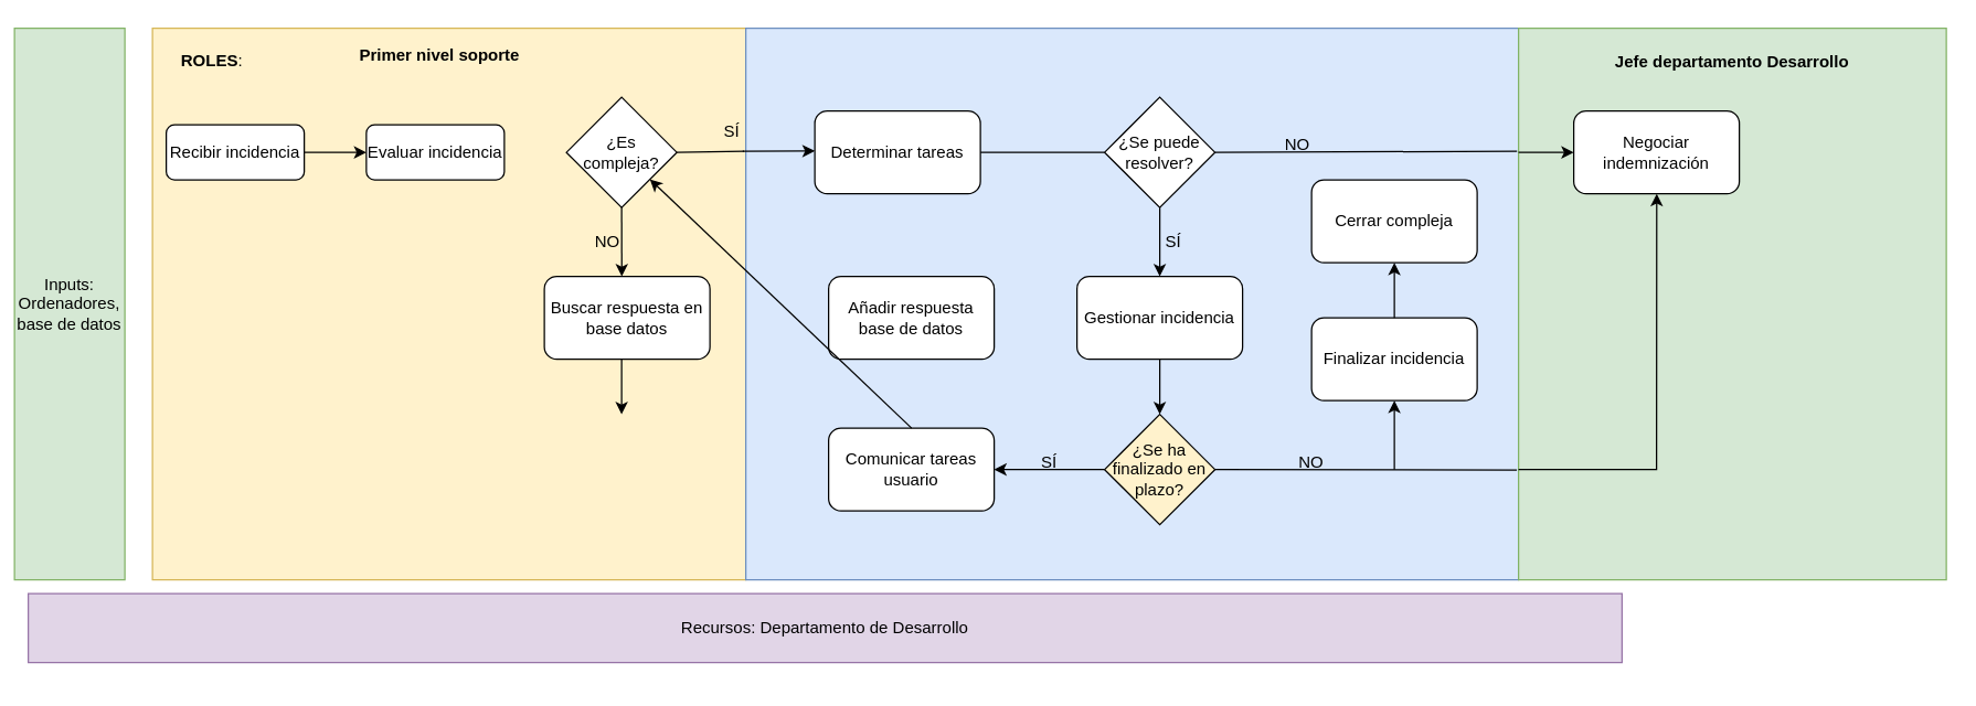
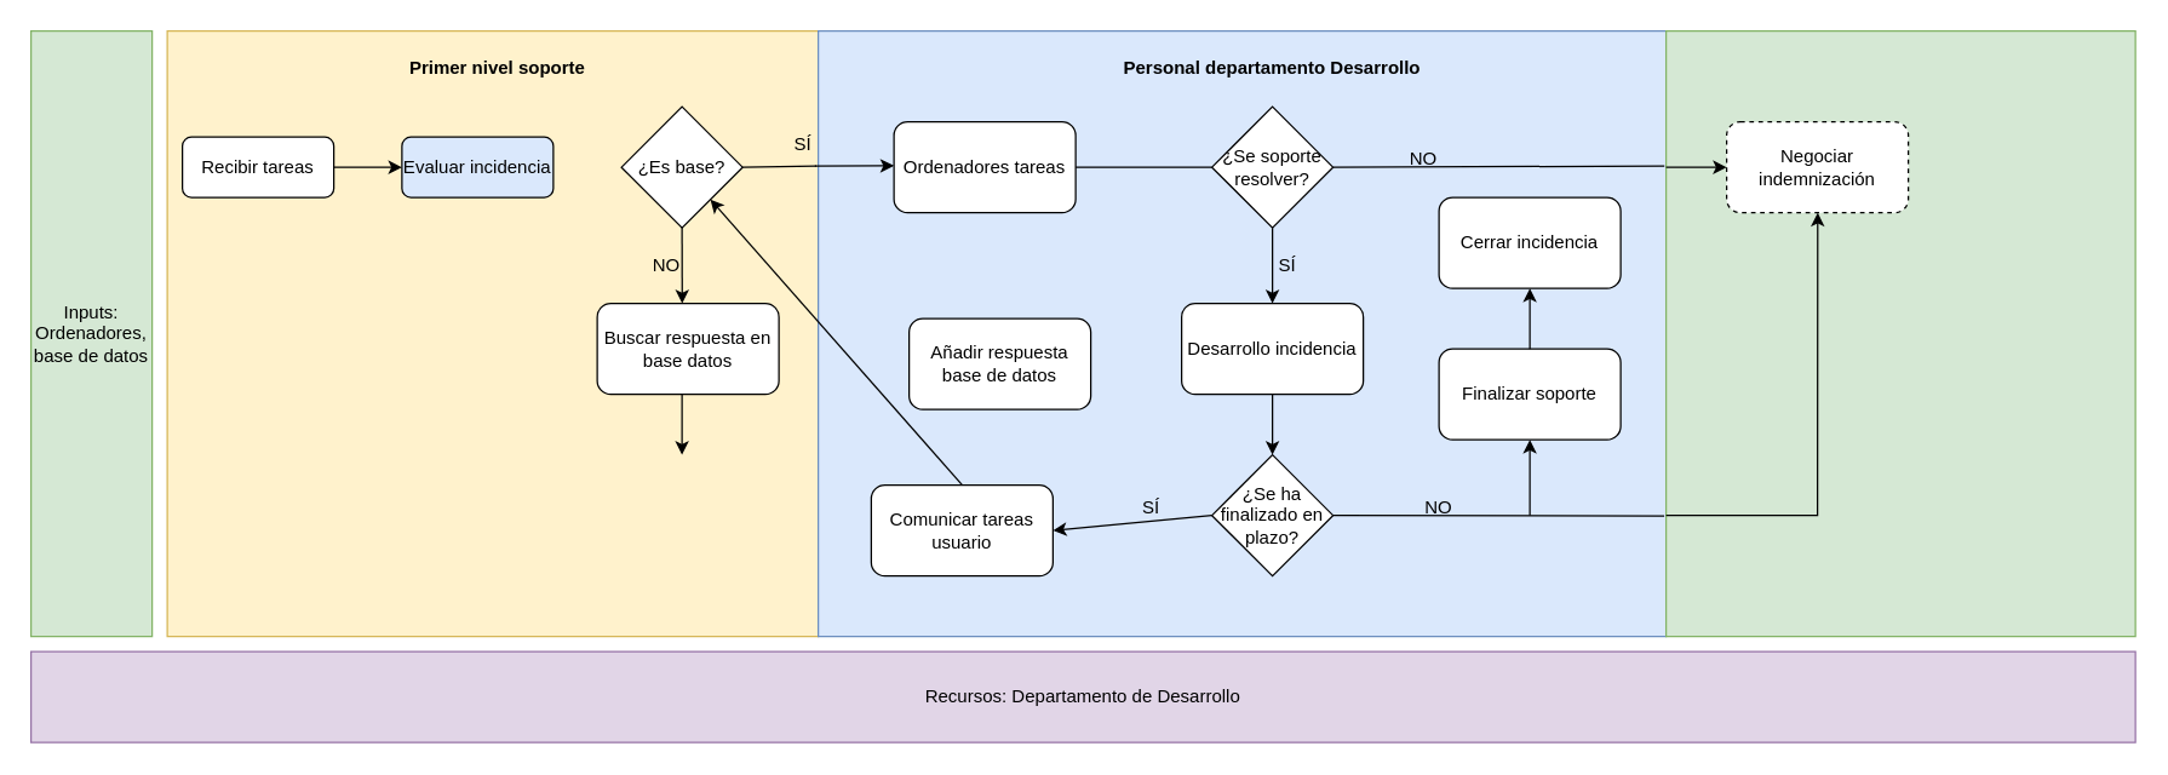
  <mxCell id="0" />
  <mxCell id="1" parent="0" />
- <mxCell id="2" value="Inputs:&lt;br&gt;Ordenadores, base de datos" style="rounded=0;whiteSpace=wrap;html=1;fillColor=#d5e8d4;strokeColor=#82b366;" parent="1" vertex="1"><mxGeometry x="10" y="20" width="80" height="400" as="geometry" /></mxCell>
+ <mxCell id="2" value="Inputs:&lt;br&gt;Ordenadores, base de datos" style="rounded=0;whiteSpace=wrap;html=1;fillColor=#d5e8d4;strokeColor=#82b366;" parent="1" vertex="1"><mxGeometry x="20" y="20" width="80" height="400" as="geometry" /></mxCell>
  <mxCell id="3" value="" style="rounded=0;whiteSpace=wrap;html=1;fillColor=#fff2cc;strokeColor=#d6b656;" parent="1" vertex="1"><mxGeometry x="110" y="20" width="430" height="400" as="geometry" /></mxCell>
- <mxCell id="4" value="&lt;b&gt;ROLES&lt;/b&gt;:&amp;nbsp; &amp;nbsp; &amp;nbsp; &amp;nbsp; &amp;nbsp; &amp;nbsp; &amp;nbsp; &amp;nbsp; &amp;nbsp; &amp;nbsp; &amp;nbsp; &amp;nbsp; &amp;nbsp; &amp;nbsp; &amp;nbsp; &amp;nbsp; &amp;nbsp; &amp;nbsp; &amp;nbsp; &amp;nbsp; &amp;nbsp; &amp;nbsp; &amp;nbsp; &amp;nbsp; &amp;nbsp; &amp;nbsp; &amp;nbsp;" style="text;html=1;strokeColor=none;fillColor=none;align=center;verticalAlign=middle;whiteSpace=wrap;rounded=0;" parent="1" vertex="1"><mxGeometry x="130" y="50" width="70" height="30" as="geometry" /></mxCell>
- <mxCell id="5" value="Evaluar incidencia" style="rounded=1;whiteSpace=wrap;html=1;" parent="1" vertex="1"><mxGeometry x="265" y="90" width="100" height="40" as="geometry" /></mxCell>
+ <mxCell id="5" value="Evaluar incidencia" style="rounded=1;whiteSpace=wrap;html=1;fillColor=#dae8fc;" parent="1" vertex="1"><mxGeometry x="265" y="90" width="100" height="40" as="geometry" /></mxCell>
  <mxCell id="6" value="Buscar respuesta en base datos" style="rounded=1;whiteSpace=wrap;html=1;" parent="1" vertex="1"><mxGeometry x="610" y="100" width="120" height="60" as="geometry" /></mxCell>
  <mxCell id="7" value="Comunicar usuario" style="rounded=1;whiteSpace=wrap;html=1;" parent="1" vertex="1"><mxGeometry x="770" y="80" width="120" height="60" as="geometry" /></mxCell>
- <mxCell id="8" value="¿Es compleja?&lt;br&gt;" style="rhombus;whiteSpace=wrap;html=1;" parent="1" vertex="1"><mxGeometry x="410" y="70" width="80" height="80" as="geometry" /></mxCell>
- <mxCell id="9" value="Recibir incidencia" style="rounded=1;whiteSpace=wrap;html=1;" parent="1" vertex="1"><mxGeometry x="120" y="90" width="100" height="40" as="geometry" /></mxCell>
- <mxCell id="10" value="Recursos: Departamento de Desarrollo" style="rounded=0;whiteSpace=wrap;html=1;fillColor=#e1d5e7;strokeColor=#9673a6;" parent="1" vertex="1"><mxGeometry x="20" y="430" width="1155" height="50" as="geometry" /></mxCell>
+ <mxCell id="8" value="¿Es base?&lt;br&gt;" style="rhombus;whiteSpace=wrap;html=1;" parent="1" vertex="1"><mxGeometry x="410" y="70" width="80" height="80" as="geometry" /></mxCell>
+ <mxCell id="9" value="Recibir tareas" style="rounded=1;whiteSpace=wrap;html=1;" parent="1" vertex="1"><mxGeometry x="120" y="90" width="100" height="40" as="geometry" /></mxCell>
+ <mxCell id="10" value="Recursos: Departamento de Desarrollo" style="rounded=0;whiteSpace=wrap;html=1;fillColor=#e1d5e7;strokeColor=#9673a6;" parent="1" vertex="1"><mxGeometry x="20" y="430" width="1390" height="60" as="geometry" /></mxCell>
  <mxCell id="11" value="" style="endArrow=classic;html=1;rounded=0;entryX=0;entryY=0.5;entryDx=0;entryDy=0;" parent="1" target="5" edge="1"><mxGeometry width="50" height="50" relative="1" as="geometry"><mxPoint x="220" y="110" as="sourcePoint" /><mxPoint x="270" y="60" as="targetPoint" /></mxGeometry></mxCell>
- <mxCell id="12" value="&lt;b&gt;&amp;nbsp; Primer nivel soporte&lt;/b&gt;" style="text;html=1;strokeColor=none;fillColor=none;align=center;verticalAlign=middle;whiteSpace=wrap;rounded=0;" parent="1" vertex="1"><mxGeometry x="230" y="25" width="170" height="30" as="geometry" /></mxCell>
+ <mxCell id="12" value="&lt;b&gt;&amp;nbsp; Primer nivel soporte&lt;/b&gt;" style="text;html=1;strokeColor=none;fillColor=none;align=center;verticalAlign=middle;whiteSpace=wrap;rounded=0;" parent="1" vertex="1"><mxGeometry x="240" y="30" width="170" height="30" as="geometry" /></mxCell>
  <mxCell id="13" value="" style="rounded=0;whiteSpace=wrap;html=1;fillColor=#dae8fc;strokeColor=#6c8ebf;" parent="1" vertex="1"><mxGeometry x="540" y="20" width="560" height="400" as="geometry" /></mxCell>
  <mxCell id="14" value="" style="endArrow=none;html=1;rounded=0;entryX=0.997;entryY=0.223;entryDx=0;entryDy=0;entryPerimeter=0;" parent="1" target="3" edge="1"><mxGeometry width="50" height="50" relative="1" as="geometry"><mxPoint x="490" y="110" as="sourcePoint" /><mxPoint x="540" y="60" as="targetPoint" /></mxGeometry></mxCell>
  <mxCell id="15" value="" style="endArrow=classic;html=1;rounded=0;exitX=-0.004;exitY=0.223;exitDx=0;exitDy=0;exitPerimeter=0;" parent="1" source="13" edge="1"><mxGeometry width="50" height="50" relative="1" as="geometry"><mxPoint x="540" y="110" as="sourcePoint" /><mxPoint x="590" y="109" as="targetPoint" /></mxGeometry></mxCell>
  <mxCell id="16" value="NO" style="text;html=1;strokeColor=none;fillColor=none;align=center;verticalAlign=middle;whiteSpace=wrap;rounded=0;" parent="1" vertex="1"><mxGeometry x="410" y="160" width="60" height="30" as="geometry" /></mxCell>
  <mxCell id="17" value="Buscar respuesta en base datos&lt;br&gt;" style="rounded=1;whiteSpace=wrap;html=1;" parent="1" vertex="1"><mxGeometry x="394" y="200" width="120" height="60" as="geometry" /></mxCell>
  <mxCell id="18" value="" style="endArrow=classic;html=1;rounded=0;entryX=0.791;entryY=0.45;entryDx=0;entryDy=0;entryPerimeter=0;" parent="1" target="3" edge="1"><mxGeometry width="50" height="50" relative="1" as="geometry"><mxPoint x="450" y="150" as="sourcePoint" /><mxPoint x="500" y="100" as="targetPoint" /></mxGeometry></mxCell>
- <mxCell id="19" value="Determinar tareas" style="rounded=1;whiteSpace=wrap;html=1;" parent="1" vertex="1"><mxGeometry x="590" y="80" width="120" height="60" as="geometry" /></mxCell>
+ <mxCell id="19" value="Ordenadores tareas" style="rounded=1;whiteSpace=wrap;html=1;" parent="1" vertex="1"><mxGeometry x="590" y="80" width="120" height="60" as="geometry" /></mxCell>
  <mxCell id="20" value="SÍ" style="text;html=1;strokeColor=none;fillColor=none;align=center;verticalAlign=middle;whiteSpace=wrap;rounded=0;" parent="1" vertex="1"><mxGeometry x="500" y="80" width="60" height="30" as="geometry" /></mxCell>
- <mxCell id="22" value="Comunicar tareas usuario" style="rounded=1;whiteSpace=wrap;html=1;" parent="1" vertex="1"><mxGeometry x="600" y="310" width="120" height="60" as="geometry" /></mxCell>
- <mxCell id="23" value="¿Se puede resolver?" style="rhombus;whiteSpace=wrap;html=1;" parent="1" vertex="1"><mxGeometry x="800" y="70" width="80" height="80" as="geometry" /></mxCell>
+ <mxCell id="21" value="&lt;b&gt;Personal departamento Desarrollo&lt;/b&gt;" style="text;html=1;strokeColor=none;fillColor=none;align=center;verticalAlign=middle;whiteSpace=wrap;rounded=0;" parent="1" vertex="1"><mxGeometry x="740" y="30" width="200" height="30" as="geometry" /></mxCell>
+ <mxCell id="22" value="Comunicar tareas usuario" style="rounded=1;whiteSpace=wrap;html=1;" parent="1" vertex="1"><mxGeometry x="575" y="320" width="120" height="60" as="geometry" /></mxCell>
+ <mxCell id="23" value="¿Se soporte resolver?" style="rhombus;whiteSpace=wrap;html=1;" parent="1" vertex="1"><mxGeometry x="800" y="70" width="80" height="80" as="geometry" /></mxCell>
  <mxCell id="24" value="" style="endArrow=none;html=1;rounded=0;entryX=0;entryY=0.5;entryDx=0;entryDy=0;exitX=1;exitY=0.5;exitDx=0;exitDy=0;" parent="1" source="19" target="23" edge="1"><mxGeometry width="50" height="50" relative="1" as="geometry"><mxPoint x="910" y="120" as="sourcePoint" /><mxPoint x="960" y="70" as="targetPoint" /></mxGeometry></mxCell>
  <mxCell id="25" value="" style="rounded=0;whiteSpace=wrap;html=1;fillColor=#d5e8d4;strokeColor=#82b366;" parent="1" vertex="1"><mxGeometry x="1100" y="20" width="310" height="400" as="geometry" /></mxCell>
- <mxCell id="26" value="Negociar indemnización" style="rounded=1;whiteSpace=wrap;html=1;" parent="1" vertex="1"><mxGeometry x="1140" y="80" width="120" height="60" as="geometry" /></mxCell>
+ <mxCell id="26" value="Negociar indemnización" style="rounded=1;whiteSpace=wrap;html=1;dashed=1;" parent="1" vertex="1"><mxGeometry x="1140" y="80" width="120" height="60" as="geometry" /></mxCell>
  <mxCell id="27" value="NO" style="text;html=1;strokeColor=none;fillColor=none;align=center;verticalAlign=middle;whiteSpace=wrap;rounded=0;" parent="1" vertex="1"><mxGeometry x="910" y="90" width="60" height="30" as="geometry" /></mxCell>
- <mxCell id="28" value="&lt;b&gt;Jefe departamento Desarrollo&lt;/b&gt;" style="text;html=1;strokeColor=none;fillColor=none;align=center;verticalAlign=middle;whiteSpace=wrap;rounded=0;" parent="1" vertex="1"><mxGeometry x="1165" y="30" width="180" height="30" as="geometry" /></mxCell>
  <mxCell id="29" value="" style="endArrow=none;html=1;rounded=0;entryX=0.998;entryY=0.223;entryDx=0;entryDy=0;entryPerimeter=0;" parent="1" target="13" edge="1"><mxGeometry width="50" height="50" relative="1" as="geometry"><mxPoint x="880" y="110" as="sourcePoint" /><mxPoint x="930" y="60" as="targetPoint" /></mxGeometry></mxCell>
  <mxCell id="30" value="" style="endArrow=classic;html=1;rounded=0;entryX=0.5;entryY=0;entryDx=0;entryDy=0;" parent="1" target="33" edge="1"><mxGeometry width="50" height="50" relative="1" as="geometry"><mxPoint x="840" y="150" as="sourcePoint" /><mxPoint x="890" y="100" as="targetPoint" /></mxGeometry></mxCell>
  <mxCell id="31" value="SÍ" style="text;html=1;strokeColor=none;fillColor=none;align=center;verticalAlign=middle;whiteSpace=wrap;rounded=0;" parent="1" vertex="1"><mxGeometry x="820" y="160" width="60" height="30" as="geometry" /></mxCell>
- <mxCell id="32" value="Añadir respuesta base de datos" style="rounded=1;whiteSpace=wrap;html=1;" parent="1" vertex="1"><mxGeometry x="600" y="200" width="120" height="60" as="geometry" /></mxCell>
- <mxCell id="33" value="Gestionar incidencia" style="rounded=1;whiteSpace=wrap;html=1;" parent="1" vertex="1"><mxGeometry x="780" y="200" width="120" height="60" as="geometry" /></mxCell>
- <mxCell id="34" value="¿Se ha finalizado en plazo?" style="rhombus;whiteSpace=wrap;html=1;fillColor=#fff2cc;" parent="1" vertex="1"><mxGeometry x="800" y="300" width="80" height="80" as="geometry" /></mxCell>
+ <mxCell id="32" value="Añadir respuesta base de datos" style="rounded=1;whiteSpace=wrap;html=1;" parent="1" vertex="1"><mxGeometry x="600" y="210" width="120" height="60" as="geometry" /></mxCell>
+ <mxCell id="33" value="Desarrollo incidencia" style="rounded=1;whiteSpace=wrap;html=1;" parent="1" vertex="1"><mxGeometry x="780" y="200" width="120" height="60" as="geometry" /></mxCell>
+ <mxCell id="34" value="¿Se ha finalizado en plazo?" style="rhombus;whiteSpace=wrap;html=1;" parent="1" vertex="1"><mxGeometry x="800" y="300" width="80" height="80" as="geometry" /></mxCell>
  <mxCell id="35" value="" style="endArrow=classic;html=1;rounded=0;entryX=0.5;entryY=0;entryDx=0;entryDy=0;" parent="1" target="34" edge="1"><mxGeometry width="50" height="50" relative="1" as="geometry"><mxPoint x="840" y="260" as="sourcePoint" /><mxPoint x="890" y="210" as="targetPoint" /></mxGeometry></mxCell>
  <mxCell id="36" value="NO" style="text;html=1;strokeColor=none;fillColor=none;align=center;verticalAlign=middle;whiteSpace=wrap;rounded=0;" parent="1" vertex="1"><mxGeometry x="920" y="320" width="60" height="30" as="geometry" /></mxCell>
  <mxCell id="37" value="" style="endArrow=classic;html=1;rounded=0;entryX=1;entryY=0.5;entryDx=0;entryDy=0;" parent="1" target="22" edge="1"><mxGeometry width="50" height="50" relative="1" as="geometry"><mxPoint x="800" y="340" as="sourcePoint" /><mxPoint x="850" y="290" as="targetPoint" /></mxGeometry></mxCell>
  <mxCell id="38" value="" style="endArrow=classic;html=1;rounded=0;exitX=0.501;exitY=0;exitDx=0;exitDy=0;exitPerimeter=0;" parent="1" source="22" target="8" edge="1"><mxGeometry width="50" height="50" relative="1" as="geometry"><mxPoint x="650" y="310" as="sourcePoint" /><mxPoint x="700" y="260" as="targetPoint" /></mxGeometry></mxCell>
  <mxCell id="39" value="SÍ" style="text;html=1;strokeColor=none;fillColor=none;align=center;verticalAlign=middle;whiteSpace=wrap;rounded=0;" parent="1" vertex="1"><mxGeometry x="730" y="320" width="60" height="30" as="geometry" /></mxCell>
- <mxCell id="40" value="Finalizar incidencia" style="rounded=1;whiteSpace=wrap;html=1;" parent="1" vertex="1"><mxGeometry x="950" y="230" width="120" height="60" as="geometry" /></mxCell>
- <mxCell id="41" value="Cerrar compleja" style="rounded=1;whiteSpace=wrap;html=1;" parent="1" vertex="1"><mxGeometry x="950" y="130" width="120" height="60" as="geometry" /></mxCell>
+ <mxCell id="40" value="Finalizar soporte" style="rounded=1;whiteSpace=wrap;html=1;" parent="1" vertex="1"><mxGeometry x="950" y="230" width="120" height="60" as="geometry" /></mxCell>
+ <mxCell id="41" value="Cerrar incidencia" style="rounded=1;whiteSpace=wrap;html=1;" parent="1" vertex="1"><mxGeometry x="950" y="130" width="120" height="60" as="geometry" /></mxCell>
  <mxCell id="42" value="" style="endArrow=none;html=1;rounded=0;entryX=-0.004;entryY=0.801;entryDx=0;entryDy=0;entryPerimeter=0;" parent="1" target="25" edge="1"><mxGeometry width="50" height="50" relative="1" as="geometry"><mxPoint x="880" y="340" as="sourcePoint" /><mxPoint x="930" y="290" as="targetPoint" /></mxGeometry></mxCell>
  <mxCell id="43" value="" style="endArrow=classic;html=1;rounded=0;entryX=0.323;entryY=0.3;entryDx=0;entryDy=0;entryPerimeter=0;" parent="1" target="25" edge="1"><mxGeometry width="50" height="50" relative="1" as="geometry"><mxPoint x="1100" y="340" as="sourcePoint" /><mxPoint x="1150" y="290" as="targetPoint" /><Array as="points"><mxPoint x="1200" y="340" /></Array></mxGeometry></mxCell>
  <mxCell id="44" value="" style="endArrow=classic;html=1;rounded=0;entryX=0.5;entryY=1;entryDx=0;entryDy=0;" parent="1" target="40" edge="1"><mxGeometry width="50" height="50" relative="1" as="geometry"><mxPoint x="1010" y="340" as="sourcePoint" /><mxPoint x="1050" y="290" as="targetPoint" /></mxGeometry></mxCell>
  <mxCell id="45" value="" style="endArrow=classic;html=1;rounded=0;entryX=0.5;entryY=1;entryDx=0;entryDy=0;" parent="1" target="41" edge="1"><mxGeometry width="50" height="50" relative="1" as="geometry"><mxPoint x="1010" y="230" as="sourcePoint" /><mxPoint x="1060" y="180" as="targetPoint" /></mxGeometry></mxCell>
  <mxCell id="46" value="" style="endArrow=classic;html=1;rounded=0;entryX=0;entryY=0.5;entryDx=0;entryDy=0;" parent="1" target="26" edge="1"><mxGeometry width="50" height="50" relative="1" as="geometry"><mxPoint x="1100" y="110" as="sourcePoint" /><mxPoint x="1150" y="60" as="targetPoint" /></mxGeometry></mxCell>
  <mxCell id="47" value="" style="endArrow=classic;html=1;rounded=0;" parent="1" edge="1"><mxGeometry width="50" height="50" relative="1" as="geometry"><mxPoint x="450" y="260" as="sourcePoint" /><mxPoint x="450" y="300" as="targetPoint" /></mxGeometry></mxCell>
